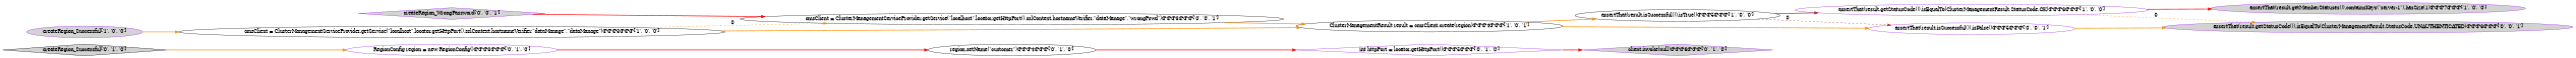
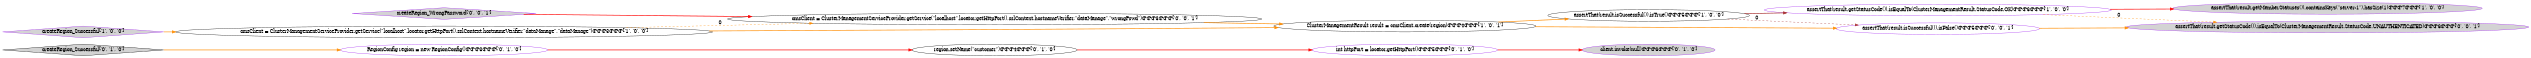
  digraph {
    rankdir=LR
    node [color=purple fillcolor=white shape=ellipse style=filled]
    edge [color=darkorange style=bold]
    n1 [color=black label="region.setName(\"customer\")@@@4@@@['0', '1', '0']"]
-   n2 [label="int httpPort = locator.getHttpPort()@@@5@@@['0', '1', '0']" shape=diamond]
-   n3 [fillcolor=lightgray label="client.invoke(null)@@@6@@@['0', '1', '0']" shape=diamond]
+   n2 [label="int httpPort = locator.getHttpPort()@@@5@@@['0', '1', '0']"]
+   n3 [fillcolor=lightgray label="client.invoke(null)@@@6@@@['0', '1', '0']"]
    n4 [label="RegionConfig region = new RegionConfig()@@@3@@@['0', '1', '0']"]
    n5 [color=black label="assertThat(result.isSuccessful()).isTrue()@@@5@@@['1', '0', '0']"]
    n6 [label="assertThat(result.isSuccessful()).isFalse()@@@5@@@['0', '0', '1']"]
    n7 [label="assertThat(result.getStatusCode()).isEqualTo(ClusterManagementResult.StatusCode.OK)@@@6@@@['1', '0', '0']"]
    n8 [fillcolor=lightgray label="assertThat(result.getStatusCode()).isEqualTo(ClusterManagementResult.StatusCode.UNAUTHENTICATED)@@@6@@@['0', '0', '1']"]
    n9 [fillcolor=lightgray label="assertThat(result.getMemberStatuses()).containsKeys(\"server-1\").hasSize(1)@@@7@@@['1', '0', '0']"]
-   n10 [fillcolor=lightgray label="createRegion_Successful['1', '0', '0']"]
+   n10 [fillcolor=lightgray label="createRegion_Successful['1', '0', '0']" shape=diamond]
    n11 [color=black label="cmsClient = ClusterManagementServiceProvider.getService(\"localhost\",locator.getHttpPort(),sslContext,hostnameVerifier,\"dataManage\",\"dataManage\")@@@3@@@['1', '0', '0']"]
    n12 [color=black label="cmsClient = ClusterManagementServiceProvider.getService(\"localhost\",locator.getHttpPort(),sslContext,hostnameVerifier,\"dataManage\",\"wrongPswd\")@@@3@@@['0', '0', '1']"]
    n13 [color=black label="ClusterManagementResult result = cmsClient.create(region)@@@4@@@['1', '0', '1']"]
    n14 [color=black fillcolor=lightgray label="createRegion_Successful['0', '1', '0']" shape=diamond]
    n15 [fillcolor=lightgray label="createRegion_WrongPassword['0', '0', '1']" shape=diamond]
    n1 -> n2 [color=red]
    n2 -> n3 [color=red]
    n4 -> n1 [color=red]
    n5 -> n6 [color=brown label=0 style=dashed]
    n5 -> n7 [color=brown]
    n6 -> n8
    n7 -> n8 [label=0 style=dashed]
    n7 -> n9 [color=red]
    n10 -> n11
    n11 -> n12 [label=0 style=dashed]
    n11 -> n13
    n12 -> n13
    n13 -> n5
    n13 -> n6
    n14 -> n4
    n15 -> n12 [color=red]
  }
